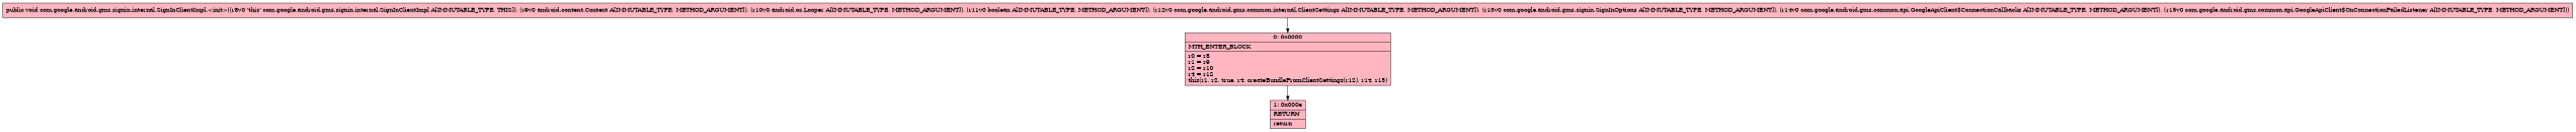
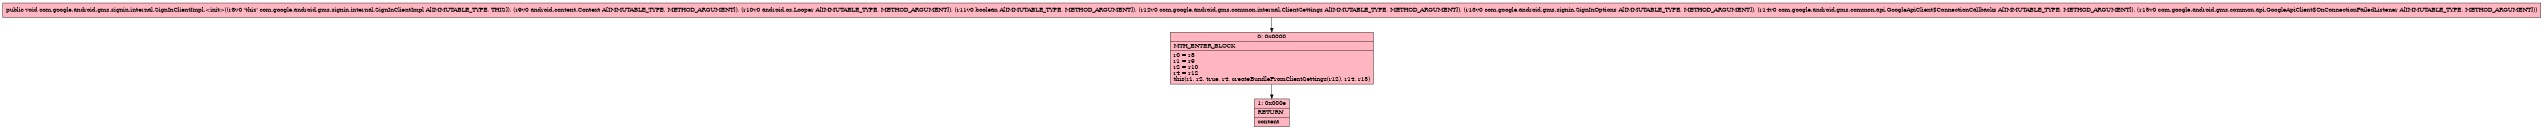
  digraph {
    node [shape=record style=filled fillcolor=lightpink]
    n1 [label="{0\:\ 0x0000|MTH_ENTER_BLOCK\l|r0 = r8\lr1 = r9\lr2 = r10\lr4 = r12\lthis(r1, r2, true, r4, createBundleFromClientSettings(r12), r14, r15)\l}"]
-   n2 [label="{1\:\ 0x000e|RETURN\l|return\l}"]
+   n2 [label="{1\:\ 0x000e|RETURN\l|content\l}"]
    n3 [label="{public void com.google.android.gms.signin.internal.SignInClientImpl.\<init\>((r8v0 'this' com.google.android.gms.signin.internal.SignInClientImpl A[IMMUTABLE_TYPE, THIS]), (r9v0 android.content.Context A[IMMUTABLE_TYPE, METHOD_ARGUMENT]), (r10v0 android.os.Looper A[IMMUTABLE_TYPE, METHOD_ARGUMENT]), (r11v0 boolean A[IMMUTABLE_TYPE, METHOD_ARGUMENT]), (r12v0 com.google.android.gms.common.internal.ClientSettings A[IMMUTABLE_TYPE, METHOD_ARGUMENT]), (r13v0 com.google.android.gms.signin.SignInOptions A[IMMUTABLE_TYPE, METHOD_ARGUMENT]), (r14v0 com.google.android.gms.common.api.GoogleApiClient$ConnectionCallbacks A[IMMUTABLE_TYPE, METHOD_ARGUMENT]), (r15v0 com.google.android.gms.common.api.GoogleApiClient$OnConnectionFailedListener A[IMMUTABLE_TYPE, METHOD_ARGUMENT])) }"]
    n1 -> n2
    n3 -> n1
  }
